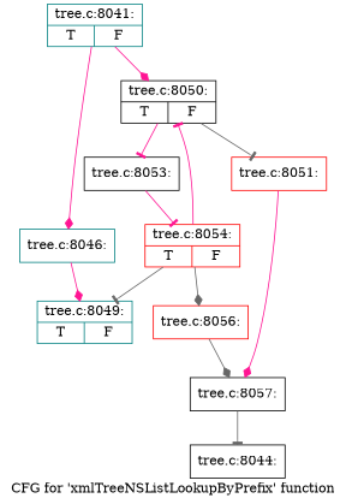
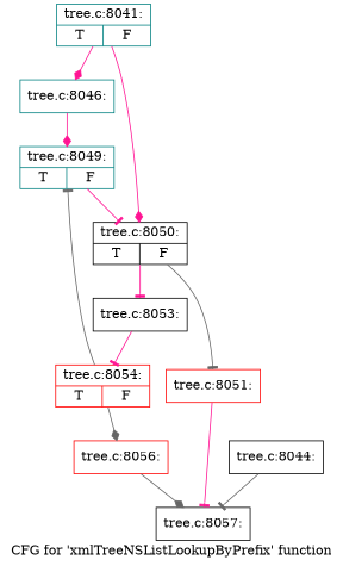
  digraph {
    label="CFG for 'xmlTreeNSListLookupByPrefix' function"
    node [color=black shape=record]
    edge [arrowhead=tee color=deeppink]
    n1 [color=teal label="{tree.c:8041:|{<s0>T|<s1>F}}"]
    n2 [color=teal label="{tree.c:8046:}"]
    n3 [label="{tree.c:8050:|{<s0>T|<s1>F}}"]
    n4 [label="{tree.c:8044:}"]
    n5 [label="{tree.c:8057:}"]
    n6 [color=teal label="{tree.c:8049:|{<s0>T|<s1>F}}"]
    n7 [color=red label="{tree.c:8051:}"]
    n8 [label="{tree.c:8053:}"]
    n9 [color=red label="{tree.c:8054:|{<s0>T|<s1>F}}"]
    n10 [color=red label="{tree.c:8056:}"]
    n1 -> n2 [arrowhead=diamond]
    n1 -> n3 [arrowhead=diamond]
    n2 -> n6 [arrowhead=diamond]
    n3 -> n7 [color=gray40]
    n3 -> n8
-   n5 -> n4 [color=gray40]
-   n9 -> n3
-   n7 -> n5 [arrowhead=diamond]
+   n4 -> n5 [color=gray40]
+   n6 -> n3
+   n7 -> n5
    n8 -> n9
    n9 -> n6 [color=gray40]
    n9 -> n10 [arrowhead=diamond color=gray40]
    n10 -> n5 [arrowhead=diamond color=gray40]
  }
